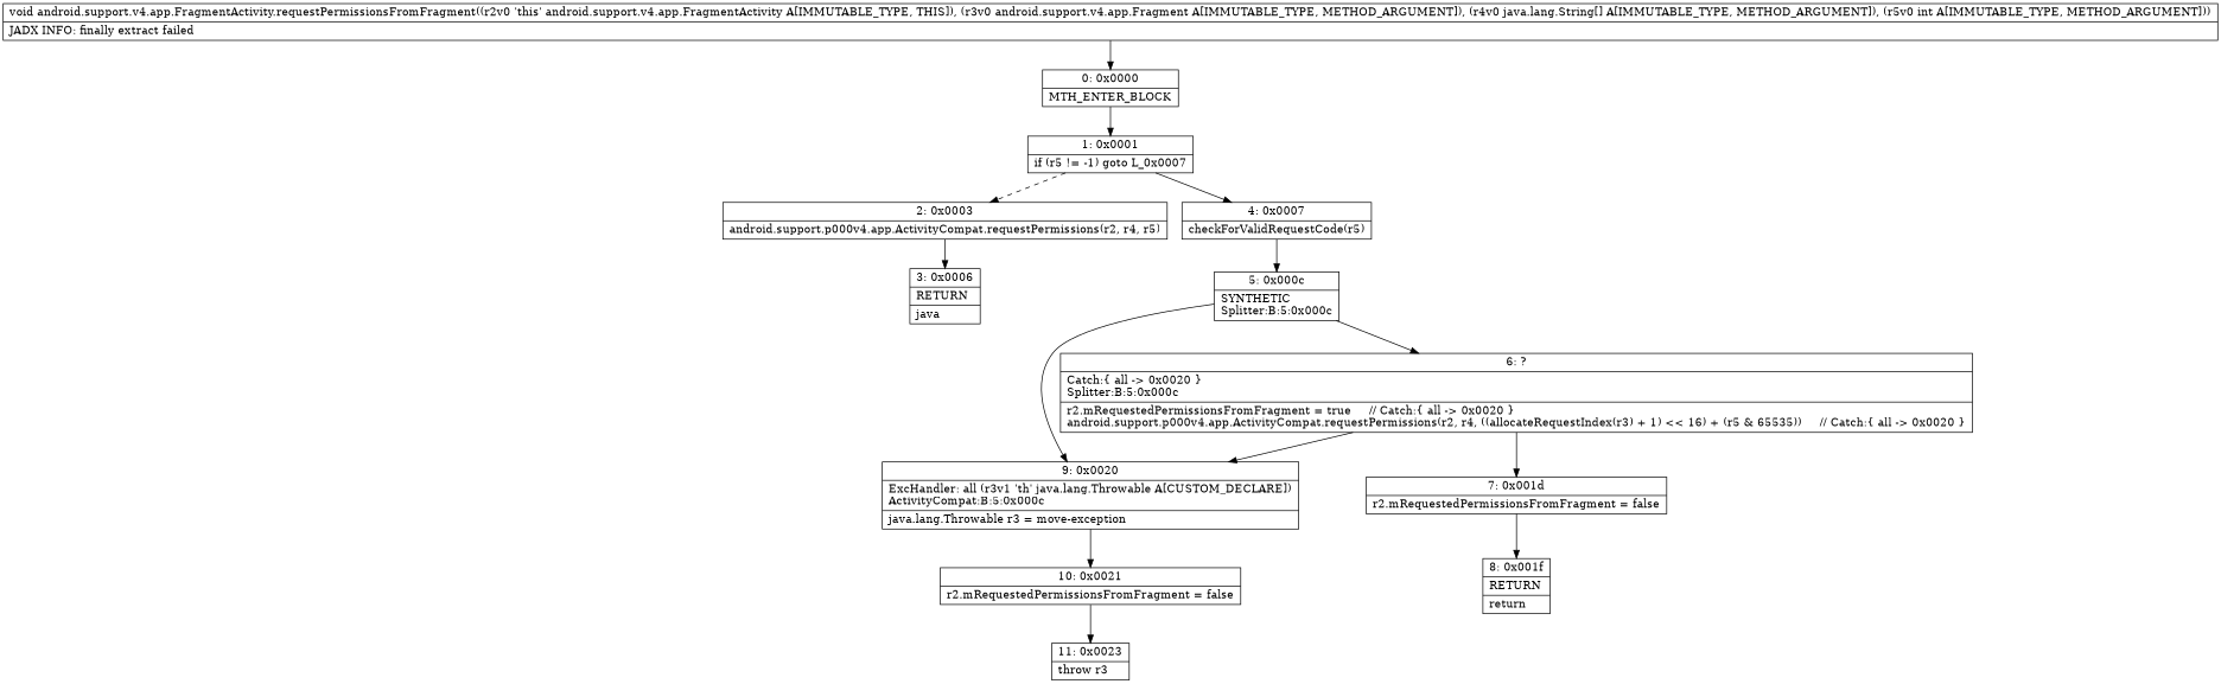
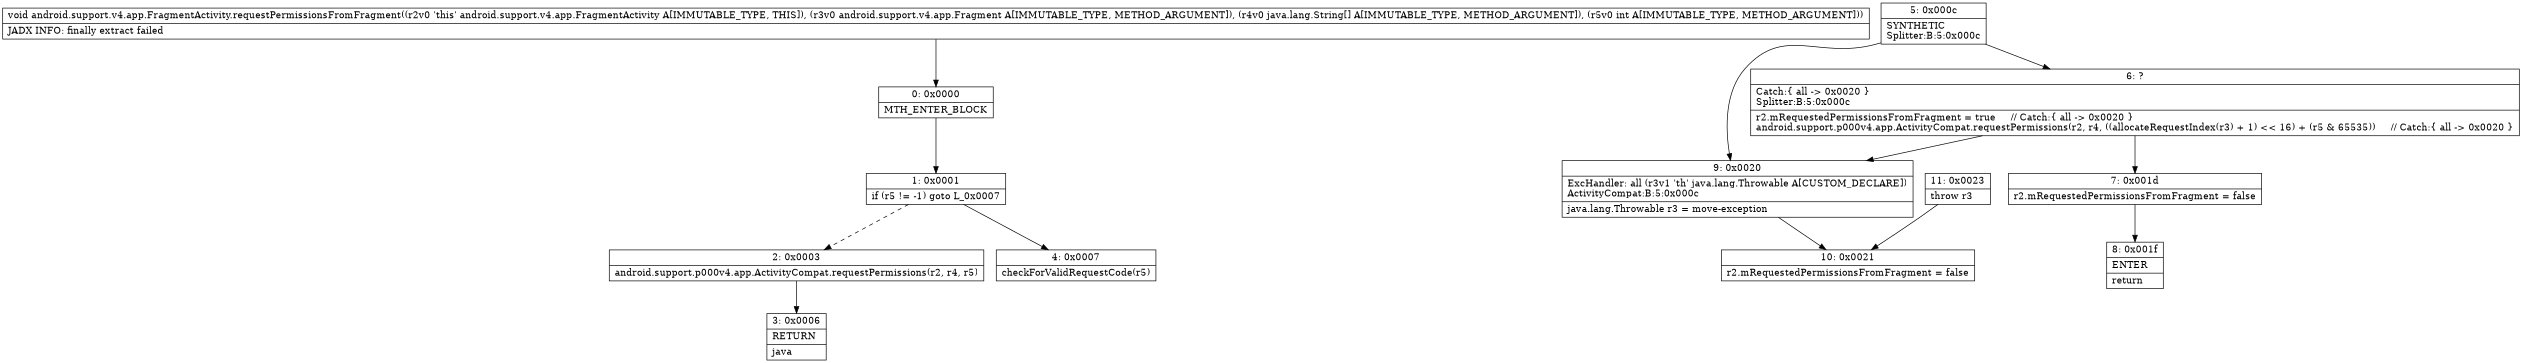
  digraph {
    node [shape=record]
    n1 [label="{0\:\ 0x0000|MTH_ENTER_BLOCK\l}"]
    n2 [label="{1\:\ 0x0001|if (r5 != \-1) goto L_0x0007\l}"]
    n3 [label="{2\:\ 0x0003|android.support.p000v4.app.ActivityCompat.requestPermissions(r2, r4, r5)\l}"]
    n4 [label="{4\:\ 0x0007|checkForValidRequestCode(r5)\l}"]
    n5 [label="{3\:\ 0x0006|RETURN\l|java\l}"]
    n6 [label="{5\:\ 0x000c|SYNTHETIC\lSplitter:B:5:0x000c\l}"]
    n7 [label="{6\:\ ?|Catch:\{ all \-\> 0x0020 \}\lSplitter:B:5:0x000c\l|r2.mRequestedPermissionsFromFragment = true     \/\/ Catch:\{ all \-\> 0x0020 \}\landroid.support.p000v4.app.ActivityCompat.requestPermissions(r2, r4, ((allocateRequestIndex(r3) + 1) \<\< 16) + (r5 & 65535))     \/\/ Catch:\{ all \-\> 0x0020 \}\l}"]
    n8 [label="{9\:\ 0x0020|ExcHandler: all (r3v1 'th' java.lang.Throwable A[CUSTOM_DECLARE])\lActivityCompat:B:5:0x000c\l|java.lang.Throwable r3 = move\-exception\l}"]
    n9 [label="{7\:\ 0x001d|r2.mRequestedPermissionsFromFragment = false\l}"]
    n10 [label="{10\:\ 0x0021|r2.mRequestedPermissionsFromFragment = false\l}"]
-   n11 [label="{8\:\ 0x001f|RETURN\l|return\l}"]
+   n11 [label="{8\:\ 0x001f|ENTER\l|return\l}"]
    n12 [label="{11\:\ 0x0023|throw r3\l}"]
    n13 [label="{void android.support.v4.app.FragmentActivity.requestPermissionsFromFragment((r2v0 'this' android.support.v4.app.FragmentActivity A[IMMUTABLE_TYPE, THIS]), (r3v0 android.support.v4.app.Fragment A[IMMUTABLE_TYPE, METHOD_ARGUMENT]), (r4v0 java.lang.String[] A[IMMUTABLE_TYPE, METHOD_ARGUMENT]), (r5v0 int A[IMMUTABLE_TYPE, METHOD_ARGUMENT]))  | JADX INFO: finally extract failed\l}"]
    n1 -> n2
    n2 -> n3 [style=dashed]
    n2 -> n4
    n3 -> n5
-   n4 -> n6
    n6 -> n7
    n6 -> n8
    n7 -> n8
    n7 -> n9
    n8 -> n10
    n9 -> n11
-   n10 -> n12
+   n12 -> n10
    n13 -> n1
  }
